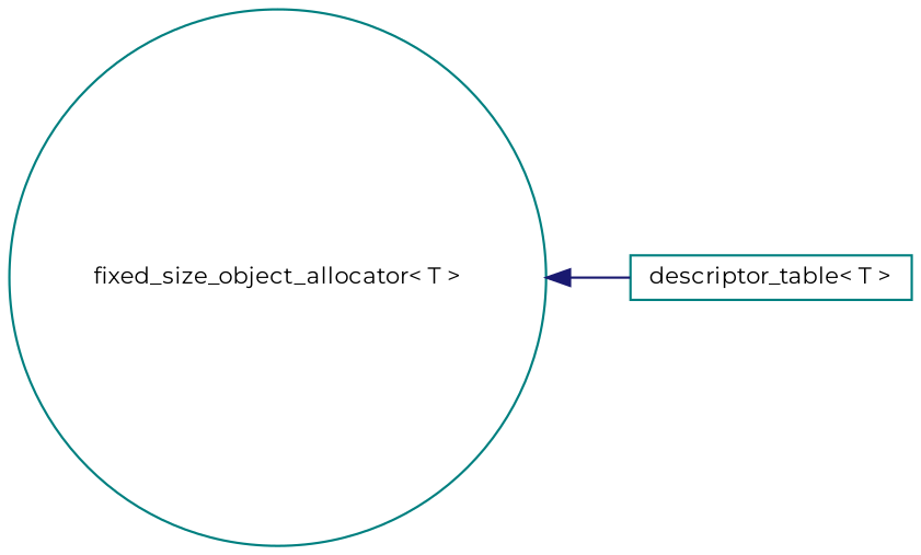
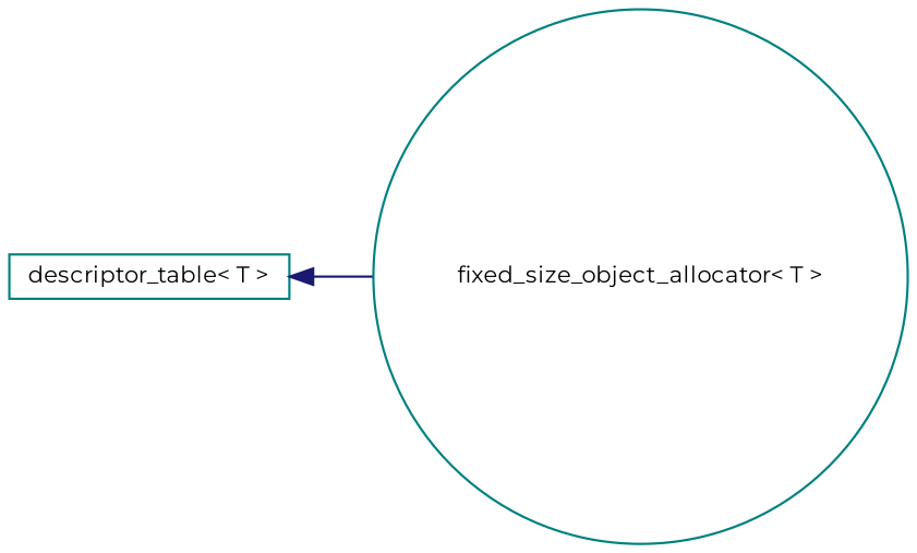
  digraph {
    rankdir=LR
    fontname=Montserrat
    node [color=teal fillcolor=white fontname=Montserrat fontsize=10 style=filled]
    n1 [height=0.2 label="fixed_size_object_allocator\< T \>" shape=circle width=0.4]
    n2 [height=0.2 label="descriptor_table\< T \>" shape=box width=0.4]
-   n1 -> n2 [color=midnightblue dir=back fontname=Montserrat fontsize=10 labelfontname=Helvetica labelfontsize=10 style=solid]
+   n2 -> n1 [color=midnightblue dir=back fontname=Montserrat fontsize=10 labelfontname=Helvetica labelfontsize=10 style=solid]
  }
